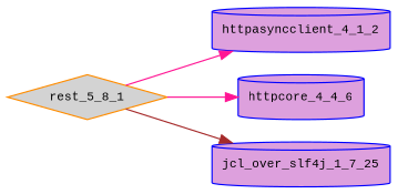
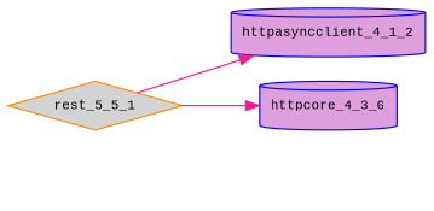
  digraph {
    fontname="Liberation Mono"
    rankdir=LR
    node [color=blue fillcolor=plum fontname="Liberation Mono" fontsize=10.0 shape=cylinder style=filled]
    edge [color=deeppink fontname="Liberation Mono"]
-   rest_5_5_1 [color=darkorange fillcolor=lightgrey shape=diamond label=rest_5_8_1]
+   rest_5_5_1 [color=darkorange fillcolor=lightgrey shape=diamond]
    httpasyncclient_4_1_2
-   httpcore_4_4_6
-   jcl_over_slf4j_1_7_25
+   httpcore_4_4_6 [label=httpcore_4_3_6]
    rest_5_5_1 -> httpasyncclient_4_1_2
    rest_5_5_1 -> httpcore_4_4_6
-   rest_5_5_1 -> jcl_over_slf4j_1_7_25 [color=brown]
  }
